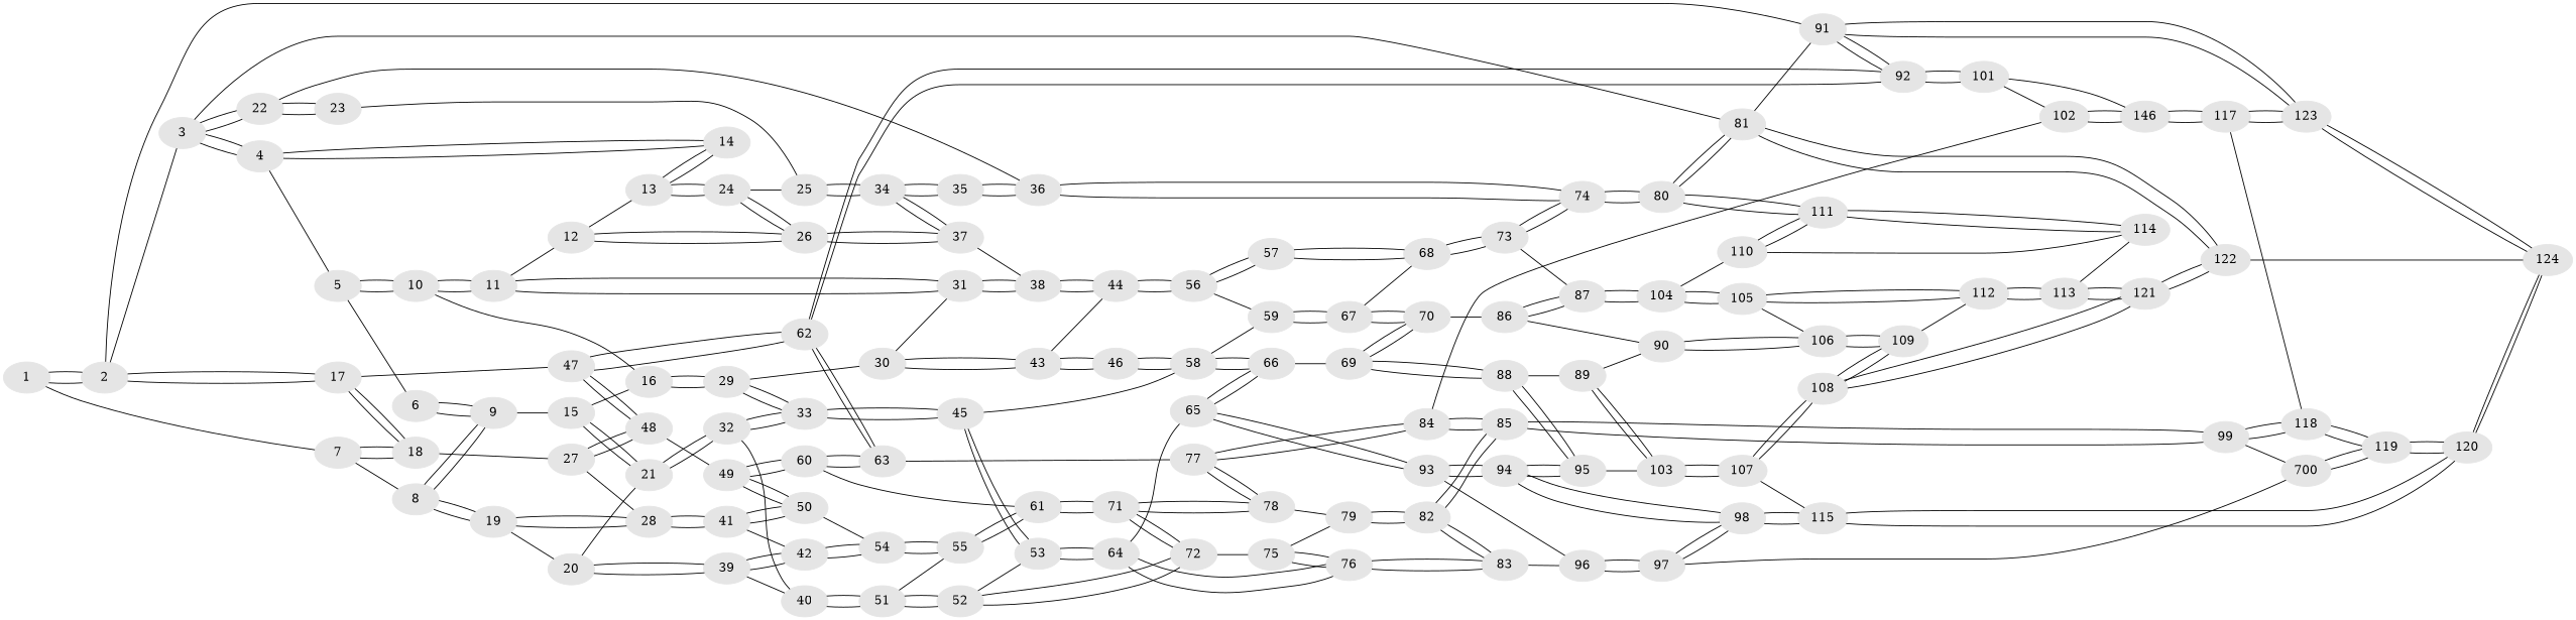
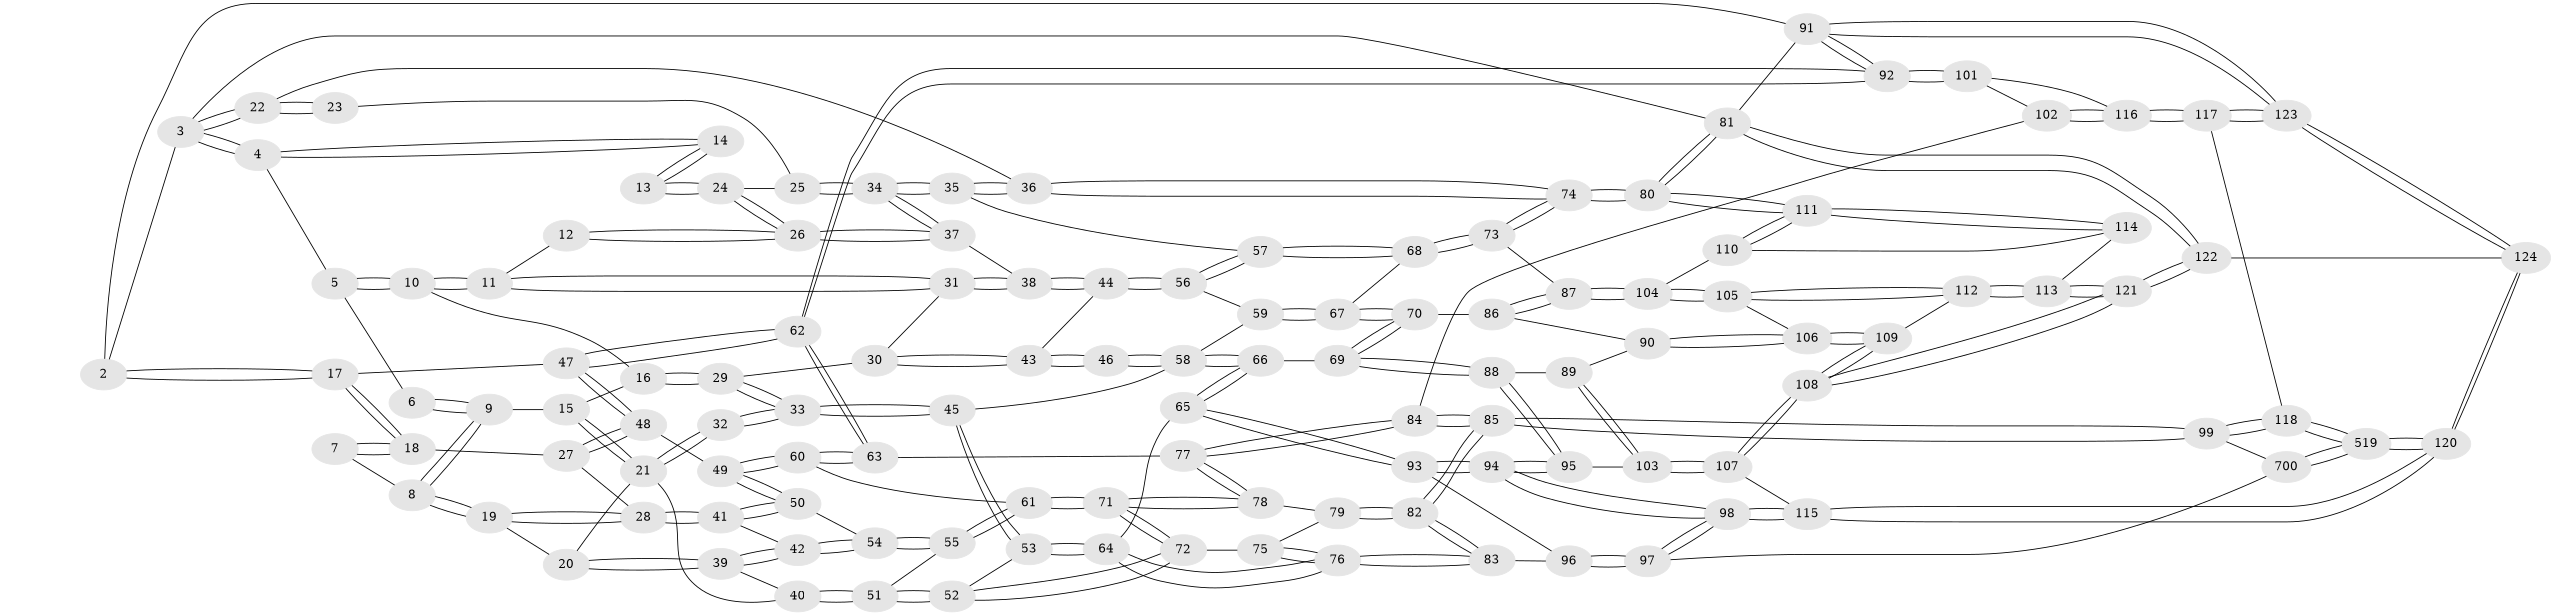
  graph {
    rankdir=LR
    node [color=gray90 style=filled]
-   1
    2
    7
    3
    17
    91
    8
    18
    4
    22
    81
    47
    92
    123
    5
    14
    23
    36
    122
    6
    10
    9
    11
    16
    15
    19
    27
    20
    28
    21
    12
    31
    29
    13
    26
    38
    24
    37
    25
    32
    30
    33
    48
    62
    39
    41
    40
    42
    74
    34
    35
    49
    50
    43
    45
    44
    46
    51
    53
    58
    57
    68
    80
    56
    54
    52
    55
    59
    64
    66
    63
    60
    61
    72
    75
    65
    76
    71
    67
    73
    69
    70
    77
    78
    101
    84
    93
    83
    96
    94
    88
    86
    87
    89
    95
    90
    79
    104
    111
    82
    85
    102
    114
    124
    99
    97
-   116 [label=146]
+   116
    n108 [label=700]
    118
    106
    105
    110
    103
    107
    109
    98
    115
-   119
+   119 [label=519]
    120
    117
    108
    112
    113
    121
-   1 -- 2
-   1 -- 2
-   1 -- 7
    2 -- 3
    2 -- 17
    2 -- 17
    2 -- 91
    7 -- 8
    7 -- 18
    7 -- 18
    3 -- 4
    3 -- 4
    3 -- 22
    3 -- 22
    3 -- 81
    17 -- 18
    17 -- 18
    17 -- 47
    91 -- 92
    91 -- 92
    91 -- 123
    91 -- 123
    8 -- 9
    8 -- 9
    8 -- 19
    8 -- 19
    18 -- 27
    4 -- 5
    4 -- 14
    4 -- 14
    22 -- 23
    22 -- 23
    22 -- 36
    81 -- 91
    81 -- 122
    81 -- 122
    47 -- 48
    47 -- 48
    47 -- 62
    47 -- 62
    92 -- 101
    92 -- 101
    123 -- 124
    123 -- 124
    5 -- 6
    5 -- 10
    5 -- 10
    23 -- 25
    36 -- 74
    36 -- 74
    122 -- 124
    6 -- 9
    6 -- 9
    10 -- 11
    10 -- 11
    10 -- 16
    9 -- 15
    11 -- 12
    11 -- 31
    11 -- 31
    16 -- 29
    16 -- 29
    15 -- 16
    15 -- 21
    15 -- 21
    19 -- 20
    19 -- 28
    19 -- 28
    27 -- 28
    27 -- 48
    27 -- 48
    20 -- 21
    20 -- 39
    20 -- 39
    28 -- 41
    28 -- 41
    21 -- 32
    21 -- 32
-   12 -- 13
    12 -- 26
    12 -- 26
    31 -- 38
    31 -- 38
    29 -- 30
    29 -- 33
    29 -- 33
    13 -- 14
    13 -- 14
    13 -- 24
    13 -- 24
    26 -- 37
    26 -- 37
    38 -- 44
    38 -- 44
    24 -- 26
    24 -- 26
    24 -- 25
    37 -- 38
    25 -- 34
    25 -- 34
    32 -- 33
    32 -- 33
-   32 -- 40
+   21 -- 40
    30 -- 31
    30 -- 43
    30 -- 43
    33 -- 45
    33 -- 45
    48 -- 49
    62 -- 92
    62 -- 92
    62 -- 63
    62 -- 63
    39 -- 40
    39 -- 42
    39 -- 42
    41 -- 42
    41 -- 50
    41 -- 50
    40 -- 51
    40 -- 51
    42 -- 54
    42 -- 54
    74 -- 80
    74 -- 80
    34 -- 37
    34 -- 37
    34 -- 35
    34 -- 35
    35 -- 36
    35 -- 36
+   35 -- 57
    49 -- 50
    49 -- 50
    49 -- 60
    49 -- 60
    50 -- 54
    43 -- 44
    43 -- 46
    43 -- 46
    45 -- 53
    45 -- 53
    45 -- 58
    44 -- 56
    44 -- 56
    46 -- 58
    46 -- 58
    51 -- 52
    51 -- 52
    51 -- 55
    53 -- 64
    53 -- 64
    58 -- 59
    58 -- 66
    58 -- 66
    57 -- 68
    57 -- 68
    68 -- 73
    68 -- 73
    80 -- 81
    80 -- 81
    80 -- 111
    80 -- 111
    56 -- 57
    56 -- 57
    56 -- 59
    54 -- 55
    54 -- 55
    52 -- 53
    52 -- 72
    52 -- 72
    55 -- 61
    55 -- 61
    59 -- 67
    59 -- 67
    64 -- 65
    64 -- 76
    64 -- 76
    66 -- 69
    63 -- 77
    60 -- 63
    60 -- 63
    60 -- 61
    61 -- 71
    61 -- 71
    72 -- 75
    75 -- 76
    75 -- 76
    75 -- 79
    65 -- 66
    65 -- 66
    65 -- 93
    65 -- 93
    76 -- 83
    76 -- 83
    71 -- 72
    71 -- 72
    71 -- 78
    71 -- 78
    67 -- 68
    67 -- 70
    67 -- 70
    73 -- 74
    73 -- 74
    73 -- 87
    69 -- 70
    69 -- 70
    69 -- 88
    69 -- 88
    70 -- 86
    77 -- 78
    77 -- 78
    77 -- 84
    77 -- 84
    78 -- 79
    101 -- 102
    101 -- 116
    84 -- 85
    84 -- 85
    84 -- 102
    93 -- 96
    93 -- 94
    93 -- 94
    83 -- 96
    96 -- 97
    96 -- 97
    94 -- 95
    94 -- 95
    94 -- 98
    94 -- 98
    88 -- 89
    88 -- 95
    88 -- 95
    86 -- 87
    86 -- 87
    86 -- 90
    87 -- 104
    87 -- 104
    89 -- 90
    89 -- 103
    89 -- 103
    95 -- 103
    90 -- 106
    90 -- 106
    79 -- 82
    79 -- 82
    104 -- 105
    104 -- 105
    104 -- 110
    111 -- 114
    111 -- 114
    82 -- 83
    82 -- 83
    82 -- 85
    82 -- 85
    85 -- 99
    85 -- 99
    102 -- 116
    102 -- 116
    99 -- n108
    99 -- 118
    99 -- 118
    97 -- n108
    97 -- 98
    97 -- 98
    116 -- 117
    116 -- 117
    n108 -- 119
    n108 -- 119
    118 -- 119
    118 -- 119
    106 -- 109
    106 -- 109
    105 -- 106
    105 -- 112
    105 -- 112
    110 -- 111
    110 -- 111
    110 -- 114
    103 -- 107
    103 -- 107
    107 -- 115
    107 -- 108
    107 -- 108
    109 -- 112
    98 -- 115
    98 -- 115
    115 -- 120
    115 -- 120
    119 -- 120
    119 -- 120
    120 -- 124
    120 -- 124
    117 -- 123
    117 -- 123
    117 -- 118
    108 -- 109
    108 -- 109
    108 -- 121
    108 -- 121
    112 -- 113
    112 -- 113
    113 -- 114
    113 -- 121
    113 -- 121
    121 -- 122
    121 -- 122
  }
